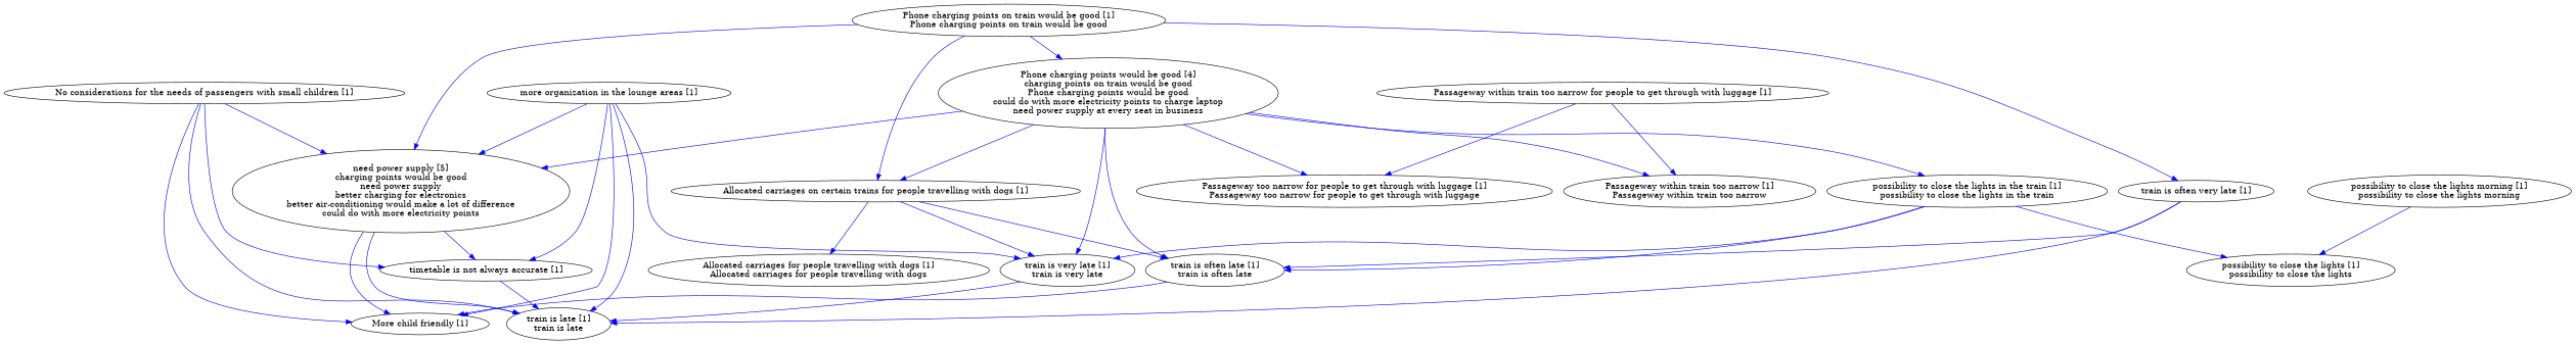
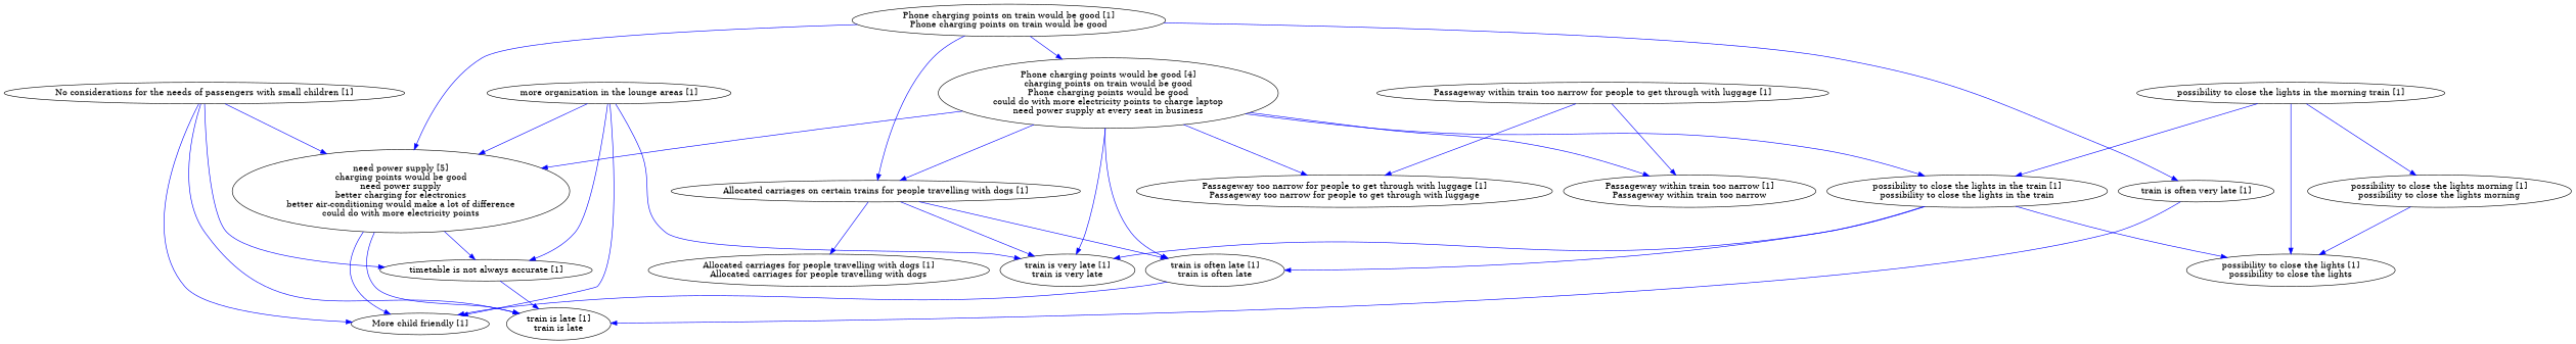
  digraph {
    edge [color=blue]
    "Phone charging points would be good [4]\ncharging points on train would be good\nPhone charging points would be good\ncould do with more electricity points to charge laptop\nneed power supply at every seat in business"
    "need power supply [5]\ncharging points would be good\nneed power supply\nbetter charging for electronics\nbetter air-conditioning would make a lot of difference\ncould do with more electricity points"
    "Allocated carriages on certain trains for people travelling with dogs [1]"
    "Passageway too narrow for people to get through with luggage [1]\nPassageway too narrow for people to get through with luggage"
    "Passageway within train too narrow [1]\nPassageway within train too narrow"
    "possibility to close the lights in the train [1]\npossibility to close the lights in the train"
    "train is often late [1]\ntrain is often late"
    "train is very late [1]\ntrain is very late"
    "More child friendly [1]"
    "timetable is not always accurate [1]"
    "train is late [1]\ntrain is late"
    "Allocated carriages for people travelling with dogs [1]\nAllocated carriages for people travelling with dogs"
    "possibility to close the lights [1]\npossibility to close the lights"
    "No considerations for the needs of passengers with small children [1]"
    "Passageway within train too narrow for people to get through with luggage [1]"
    "Phone charging points on train would be good [1]\nPhone charging points on train would be good"
    "train is often very late [1]"
    "more organization in the lounge areas [1]"
+   "possibility to close the lights in the morning train [1]"
    "possibility to close the lights morning [1]\npossibility to close the lights morning"
    "Phone charging points would be good [4]\ncharging points on train would be good\nPhone charging points would be good\ncould do with more electricity points to charge laptop\nneed power supply at every seat in business" -> "need power supply [5]\ncharging points would be good\nneed power supply\nbetter charging for electronics\nbetter air-conditioning would make a lot of difference\ncould do with more electricity points"
    "Phone charging points would be good [4]\ncharging points on train would be good\nPhone charging points would be good\ncould do with more electricity points to charge laptop\nneed power supply at every seat in business" -> "Allocated carriages on certain trains for people travelling with dogs [1]"
    "Phone charging points would be good [4]\ncharging points on train would be good\nPhone charging points would be good\ncould do with more electricity points to charge laptop\nneed power supply at every seat in business" -> "Passageway too narrow for people to get through with luggage [1]\nPassageway too narrow for people to get through with luggage"
    "Phone charging points would be good [4]\ncharging points on train would be good\nPhone charging points would be good\ncould do with more electricity points to charge laptop\nneed power supply at every seat in business" -> "Passageway within train too narrow [1]\nPassageway within train too narrow"
    "Phone charging points would be good [4]\ncharging points on train would be good\nPhone charging points would be good\ncould do with more electricity points to charge laptop\nneed power supply at every seat in business" -> "possibility to close the lights in the train [1]\npossibility to close the lights in the train"
    "Phone charging points would be good [4]\ncharging points on train would be good\nPhone charging points would be good\ncould do with more electricity points to charge laptop\nneed power supply at every seat in business" -> "train is often late [1]\ntrain is often late"
    "Phone charging points would be good [4]\ncharging points on train would be good\nPhone charging points would be good\ncould do with more electricity points to charge laptop\nneed power supply at every seat in business" -> "train is very late [1]\ntrain is very late"
    "need power supply [5]\ncharging points would be good\nneed power supply\nbetter charging for electronics\nbetter air-conditioning would make a lot of difference\ncould do with more electricity points" -> "More child friendly [1]"
    "need power supply [5]\ncharging points would be good\nneed power supply\nbetter charging for electronics\nbetter air-conditioning would make a lot of difference\ncould do with more electricity points" -> "timetable is not always accurate [1]"
    "need power supply [5]\ncharging points would be good\nneed power supply\nbetter charging for electronics\nbetter air-conditioning would make a lot of difference\ncould do with more electricity points" -> "train is late [1]\ntrain is late"
    "Allocated carriages on certain trains for people travelling with dogs [1]" -> "train is often late [1]\ntrain is often late"
    "Allocated carriages on certain trains for people travelling with dogs [1]" -> "train is very late [1]\ntrain is very late"
    "Allocated carriages on certain trains for people travelling with dogs [1]" -> "Allocated carriages for people travelling with dogs [1]\nAllocated carriages for people travelling with dogs"
    "possibility to close the lights in the train [1]\npossibility to close the lights in the train" -> "train is often late [1]\ntrain is often late"
    "possibility to close the lights in the train [1]\npossibility to close the lights in the train" -> "train is very late [1]\ntrain is very late"
    "possibility to close the lights in the train [1]\npossibility to close the lights in the train" -> "possibility to close the lights [1]\npossibility to close the lights"
    "train is often late [1]\ntrain is often late" -> "More child friendly [1]"
-   "train is very late [1]\ntrain is very late" -> "train is late [1]\ntrain is late"
    "timetable is not always accurate [1]" -> "train is late [1]\ntrain is late"
    "No considerations for the needs of passengers with small children [1]" -> "need power supply [5]\ncharging points would be good\nneed power supply\nbetter charging for electronics\nbetter air-conditioning would make a lot of difference\ncould do with more electricity points"
    "No considerations for the needs of passengers with small children [1]" -> "More child friendly [1]"
    "No considerations for the needs of passengers with small children [1]" -> "timetable is not always accurate [1]"
    "No considerations for the needs of passengers with small children [1]" -> "train is late [1]\ntrain is late"
    "Passageway within train too narrow for people to get through with luggage [1]" -> "Passageway too narrow for people to get through with luggage [1]\nPassageway too narrow for people to get through with luggage"
    "Passageway within train too narrow for people to get through with luggage [1]" -> "Passageway within train too narrow [1]\nPassageway within train too narrow"
    "Phone charging points on train would be good [1]\nPhone charging points on train would be good" -> "Phone charging points would be good [4]\ncharging points on train would be good\nPhone charging points would be good\ncould do with more electricity points to charge laptop\nneed power supply at every seat in business"
    "Phone charging points on train would be good [1]\nPhone charging points on train would be good" -> "need power supply [5]\ncharging points would be good\nneed power supply\nbetter charging for electronics\nbetter air-conditioning would make a lot of difference\ncould do with more electricity points"
    "Phone charging points on train would be good [1]\nPhone charging points on train would be good" -> "Allocated carriages on certain trains for people travelling with dogs [1]"
    "Phone charging points on train would be good [1]\nPhone charging points on train would be good" -> "train is often very late [1]"
-   "train is often very late [1]" -> "train is often late [1]\ntrain is often late"
    "train is often very late [1]" -> "train is late [1]\ntrain is late"
    "more organization in the lounge areas [1]" -> "need power supply [5]\ncharging points would be good\nneed power supply\nbetter charging for electronics\nbetter air-conditioning would make a lot of difference\ncould do with more electricity points"
    "more organization in the lounge areas [1]" -> "train is very late [1]\ntrain is very late"
    "more organization in the lounge areas [1]" -> "More child friendly [1]"
    "more organization in the lounge areas [1]" -> "timetable is not always accurate [1]"
-   "more organization in the lounge areas [1]" -> "train is late [1]\ntrain is late"
+   "possibility to close the lights in the morning train [1]" -> "possibility to close the lights in the train [1]\npossibility to close the lights in the train"
+   "possibility to close the lights in the morning train [1]" -> "possibility to close the lights [1]\npossibility to close the lights"
+   "possibility to close the lights in the morning train [1]" -> "possibility to close the lights morning [1]\npossibility to close the lights morning"
    "possibility to close the lights morning [1]\npossibility to close the lights morning" -> "possibility to close the lights [1]\npossibility to close the lights"
  }
